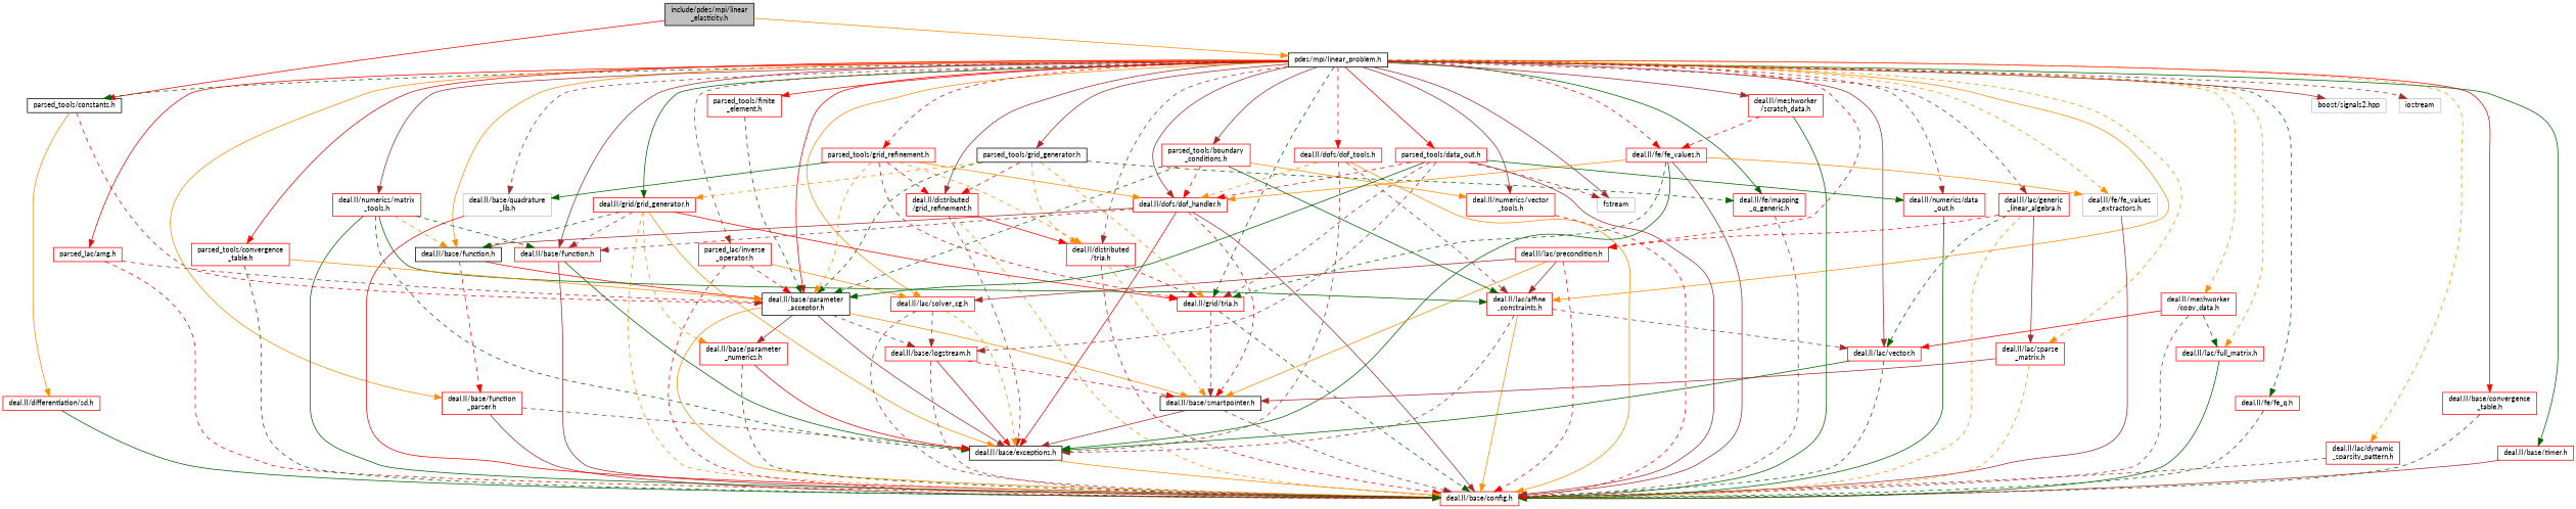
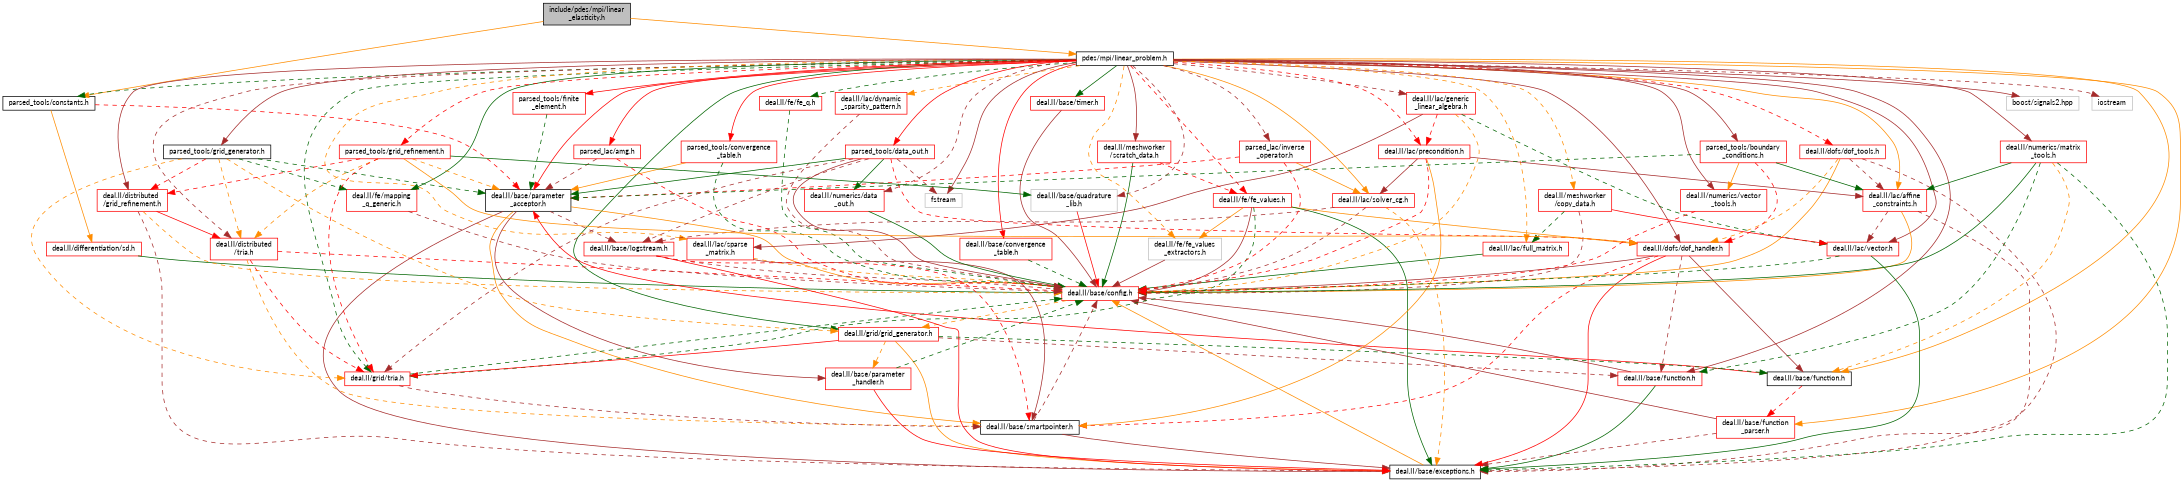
  digraph {
    fontname=Lato
    node [color=red fontname=Lato fontsize=10 shape=record]
    edge [color=brown fontname=Lato fontsize=10 labelfontname=Helvetica labelfontsize=10 style=dashed]
    n1 [color=black fillcolor=grey75 fontcolor=black height=0.2 label="include/pdes/mpi/linear\l_elasticity.h" style=filled width=0.4]
    n2 [color=black height=0.2 label="parsed_tools/constants.h" width=0.4]
    n3 [color=black height=0.2 label="pdes/mpi/linear_problem.h" width=0.4]
    n4 [color=black height=0.2 label="deal.II/base/parameter\l_acceptor.h" width=0.4]
    n5 [height=0.2 label="deal.II/differentiation/sd.h" width=0.4]
    n6 [height=0.2 label="deal.II/base/convergence\l_table.h" width=0.4]
    n7 [height=0.2 label="deal.II/base/function.h" width=0.4]
    n8 [height=0.2 label="deal.II/base/function\l_parser.h" width=0.4]
    n9 [color=grey75 height=0.2 label="deal.II/base/quadrature\l_lib.h" width=0.4]
    n10 [height=0.2 label="deal.II/base/timer.h" width=0.4]
    n11 [height=0.2 label="deal.II/distributed\l/grid_refinement.h" width=0.4]
    n12 [height=0.2 label="deal.II/distributed\l/tria.h" width=0.4]
    n13 [height=0.2 label="deal.II/grid/tria.h" width=0.4]
    n14 [height=0.2 label="deal.II/dofs/dof_handler.h" width=0.4]
    n15 [color=black height=0.2 label="deal.II/base/function.h" width=0.4]
    n16 [height=0.2 label="deal.II/dofs/dof_tools.h" width=0.4]
    n17 [height=0.2 label="deal.II/lac/affine\l_constraints.h" width=0.4]
    n18 [height=0.2 label="deal.II/lac/vector.h" width=0.4]
    n19 [height=0.2 label="deal.II/fe/fe_q.h" width=0.4]
    n20 [height=0.2 label="deal.II/fe/fe_values.h" width=0.4]
    n21 [color=grey75 height=0.2 label="deal.II/fe/fe_values\l_extractors.h" width=0.4]
    n22 [height=0.2 label="deal.II/fe/mapping\l_q_generic.h" width=0.4]
    n23 [height=0.2 label="deal.II/grid/grid_generator.h" width=0.4]
    n24 [height=0.2 label="deal.II/lac/dynamic\l_sparsity_pattern.h" width=0.4]
    n25 [height=0.2 label="deal.II/lac/full_matrix.h" width=0.4]
    n26 [height=0.2 label="deal.II/lac/generic\l_linear_algebra.h" width=0.4]
    n27 [height=0.2 label="deal.II/lac/precondition.h" width=0.4]
    n28 [height=0.2 label="deal.II/lac/solver_cg.h" width=0.4]
    n29 [height=0.2 label="deal.II/lac/sparse\l_matrix.h" width=0.4]
    n30 [height=0.2 label="deal.II/meshworker\l/copy_data.h" width=0.4]
    n31 [height=0.2 label="deal.II/meshworker\l/scratch_data.h" width=0.4]
    n32 [height=0.2 label="deal.II/numerics/data\l_out.h" width=0.4]
    n33 [height=0.2 label="deal.II/numerics/matrix\l_tools.h" width=0.4]
    n34 [height=0.2 label="deal.II/numerics/vector\l_tools.h" width=0.4]
    n35 [color=grey75 height=0.2 label="boost/signals2.hpp" width=0.4]
    n36 [color=grey75 height=0.2 label=fstream width=0.4]
    n37 [color=grey75 height=0.2 label=iostream width=0.4]
    n38 [height=0.2 label="parsed_lac/amg.h" width=0.4]
    n39 [height=0.2 label="parsed_lac/inverse\l_operator.h" width=0.4]
    n40 [height=0.2 label="parsed_tools/boundary\l_conditions.h" width=0.4]
    n41 [height=0.2 label="parsed_tools/convergence\l_table.h" width=0.4]
    n42 [height=0.2 label="parsed_tools/data_out.h" width=0.4]
    n43 [height=0.2 label="parsed_tools/finite\l_element.h" width=0.4]
    n44 [color=black height=0.2 label="parsed_tools/grid_generator.h" width=0.4]
    n45 [height=0.2 label="parsed_tools/grid_refinement.h" width=0.4]
    n46 [height=0.2 label="deal.II/base/config.h" width=0.4]
    n47 [color=black height=0.2 label="deal.II/base/exceptions.h" width=0.4]
    n48 [height=0.2 label="deal.II/base/logstream.h" width=0.4]
    n49 [color=black height=0.2 label="deal.II/base/smartpointer.h" width=0.4]
-   n50 [height=0.2 label="deal.II/base/parameter\l_numerics.h" width=0.4]
-   n1 -> n2 [color=red style=solid]
+   n50 [height=0.2 label="deal.II/base/parameter\l_handler.h" width=0.4]
+   n1 -> n2 [color=darkorange style=solid]
    n1 -> n3 [color=darkorange style=solid]
    n2 -> n4 [color=red]
    n2 -> n5 [color=darkorange style=solid]
    n3 -> n2 [color=darkgreen]
    n3 -> n4 [color=red style=solid]
    n3 -> n6 [color=red style=solid]
    n3 -> n7 [style=solid]
    n3 -> n8 [color=darkorange style=solid]
    n3 -> n9
    n3 -> n10 [color=darkgreen style=solid]
    n3 -> n11 [style=solid]
    n3 -> n12
    n3 -> n13 [color=darkgreen]
    n3 -> n14 [style=solid]
    n3 -> n15 [color=darkorange style=solid]
    n3 -> n16 [color=red]
    n3 -> n17 [color=darkorange style=solid]
    n3 -> n18 [style=solid]
    n3 -> n19 [color=darkgreen]
    n3 -> n20 [color=red]
    n3 -> n21 [color=darkorange]
    n3 -> n22 [color=darkgreen style=solid]
    n3 -> n23 [color=darkgreen style=solid]
    n3 -> n24 [color=darkorange]
    n3 -> n25 [color=darkorange]
    n3 -> n26
    n3 -> n27 [color=red]
    n3 -> n28 [color=darkorange style=solid]
    n3 -> n29 [color=darkorange]
    n3 -> n30 [color=darkorange]
    n3 -> n31 [style=solid]
    n3 -> n32
    n3 -> n33 [style=solid]
    n3 -> n34 [style=solid]
    n3 -> n35 [style=solid]
    n3 -> n36 [style=solid]
    n3 -> n37
    n3 -> n38 [color=red style=solid]
    n3 -> n39
    n3 -> n40 [style=solid]
    n3 -> n41 [color=red style=solid]
    n3 -> n42 [color=red style=solid]
    n3 -> n43 [color=red style=solid]
    n3 -> n44 [style=solid]
    n3 -> n45 [color=red]
    n4 -> n46 [color=darkorange style=solid]
    n4 -> n47 [style=solid]
    n4 -> n48
    n4 -> n49 [color=darkorange style=solid]
    n4 -> n50 [style=solid]
    n5 -> n46 [color=darkgreen style=solid]
    n6 -> n46 [color=darkgreen]
    n7 -> n46 [style=solid]
    n7 -> n47 [color=darkgreen style=solid]
    n8 -> n46 [style=solid]
    n8 -> n47
    n9 -> n46 [color=red style=solid]
    n10 -> n46 [style=solid]
    n11 -> n12 [color=red style=solid]
    n11 -> n46 [color=darkorange]
    n11 -> n47
    n12 -> n13 [color=red]
    n12 -> n46 [color=red]
    n12 -> n49 [color=darkorange]
    n13 -> n46 [color=darkgreen]
    n13 -> n49
    n14 -> n7
    n14 -> n15 [style=solid]
    n14 -> n46 [style=solid]
    n14 -> n47 [color=red style=solid]
    n14 -> n49 [color=red]
    n15 -> n4 [color=red style=solid]
    n15 -> n8 [color=red]
    n16 -> n14 [color=darkorange]
    n16 -> n17
    n16 -> n46 [color=darkorange style=solid]
    n16 -> n47
    n17 -> n18
    n17 -> n46 [color=darkorange style=solid]
    n17 -> n47
    n18 -> n46 [color=darkgreen]
    n18 -> n47 [color=darkgreen style=solid]
    n19 -> n46 [color=darkgreen]
    n20 -> n13 [color=darkgreen]
    n20 -> n14 [color=darkorange style=solid]
    n20 -> n21 [color=darkorange style=solid]
    n20 -> n46 [style=solid]
    n20 -> n47 [color=darkgreen style=solid]
    n21 -> n46 [style=solid]
    n22 -> n46
    n23 -> n7
    n23 -> n13 [color=red style=solid]
    n23 -> n15 [color=darkgreen]
-   n23 -> n46 [color=darkorange]
+   n46 -> n23 [color=darkorange]
    n23 -> n47 [color=darkorange style=solid]
    n23 -> n50 [color=darkorange]
    n24 -> n46
    n25 -> n46 [color=darkgreen style=solid]
    n26 -> n18 [color=darkgreen]
    n26 -> n27 [color=red]
    n26 -> n29 [style=solid]
    n26 -> n46 [color=darkorange]
    n27 -> n17 [style=solid]
    n27 -> n28 [style=solid]
    n27 -> n46 [color=red]
    n27 -> n49 [color=darkorange style=solid]
    n28 -> n46
    n28 -> n47 [color=darkorange]
    n28 -> n48
    n29 -> n46 [color=darkorange]
    n29 -> n49 [style=solid]
    n30 -> n18 [color=red style=solid]
    n30 -> n25 [color=darkgreen]
    n30 -> n46
    n31 -> n20 [color=red]
    n31 -> n46 [color=darkgreen style=solid]
    n32 -> n46 [color=darkgreen style=solid]
    n33 -> n7 [color=darkgreen]
    n33 -> n15 [color=darkorange]
    n33 -> n17 [color=darkgreen style=solid]
    n33 -> n46 [color=darkgreen style=solid]
    n33 -> n47 [color=darkgreen]
    n34 -> n46 [color=red]
    n38 -> n4
    n38 -> n46 [color=red]
    n39 -> n4 [color=red]
    n39 -> n28 [color=darkorange style=solid]
    n39 -> n46 [color=red]
    n40 -> n4 [color=darkgreen]
    n40 -> n14 [color=red]
    n40 -> n17 [color=darkgreen style=solid]
    n40 -> n34 [color=darkorange style=solid]
    n41 -> n4 [color=darkorange style=solid]
    n41 -> n46 [color=darkgreen]
    n42 -> n4 [color=darkgreen style=solid]
    n42 -> n13
    n42 -> n14 [color=red]
    n42 -> n32 [color=darkgreen style=solid]
    n42 -> n36
    n42 -> n46 [style=solid]
    n42 -> n48
    n43 -> n4 [color=darkgreen]
    n44 -> n4 [color=darkgreen]
    n44 -> n11 [color=red]
    n44 -> n12 [color=darkorange]
    n44 -> n13 [color=darkorange]
    n44 -> n22 [color=darkgreen]
    n44 -> n23 [color=darkorange]
    n45 -> n4 [color=darkorange]
    n45 -> n9 [color=darkgreen style=solid]
    n45 -> n11 [color=red]
    n45 -> n12 [color=darkorange]
    n45 -> n13 [color=red]
    n45 -> n14 [color=darkorange style=solid]
    n47 -> n46 [color=darkorange style=solid]
    n48 -> n46
    n48 -> n47 [color=red style=solid]
    n48 -> n49 [color=red]
    n49 -> n46
    n49 -> n47 [style=solid]
    n50 -> n46 [color=darkgreen]
    n50 -> n47 [color=red style=solid]
  }
